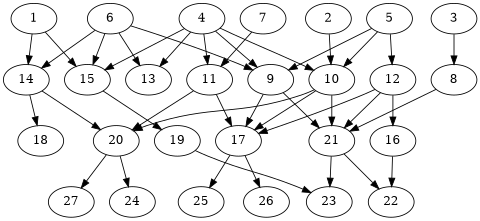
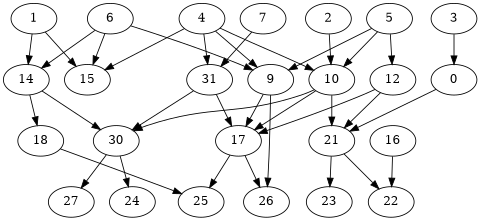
  digraph {
    node [alpha=0.08]
    1 [expect_size=15923601091237220]
    14 [alpha=0.11 expect_size=1042424592948443]
    15 [expect_size=690131329419454464]
-   20 [alpha=0.09 expect_size=230113587524818016]
+   20 [alpha=0.09 expect_size=230113587524818016 label=30]
    18 [alpha=0.15 expect_size=144464267349634056192]
-   19 [alpha=0.05 expect_size=588363699576635392]
    24 [alpha=0.14 expect_size=6122032256457020]
    27 [alpha=0.09 expect_size=7694410985498695]
    25 [alpha=0.03 expect_size=18823825585606754304]
    23 [alpha=0.18 expect_size=159239947786867703808]
    2 [alpha=0.14 expect_size=1002498721915595]
    10 [alpha=0.19 expect_size=228218122777980305408]
    21 [alpha=0.06 expect_size=77243818587455488]
    17 [alpha=0.13 expect_size=1875322807320727]
    22 [alpha=0.17 expect_size=13847519368393886]
    26 [alpha=0.04 expect_size=663856874944464]
    3 [alpha=0.03 expect_size=198720745147203584]
-   8 [alpha=0.13 expect_size=1300207602287594]
+   8 [alpha=0.13 expect_size=1300207602287594 label=0]
    4 [alpha=0.16 expect_size=2484911129801267]
    9 [alpha=0.13 expect_size=3894801668422557]
-   11 [expect_size=268130651031520411648]
-   13 [alpha=0.12 expect_size=88690020410600718336]
+   11 [expect_size=268130651031520411648 label=31]
    5 [alpha=0.02 expect_size=1733643506383562]
    12 [alpha=0.11 expect_size=270724760441432]
    16 [alpha=0.11 expect_size=391398205800368]
    6 [alpha=0.06 expect_size=11281367794525550]
    7 [alpha=0.15 expect_size=5913708593152000000]
    1 -> 14
    1 -> 15
    14 -> 20
    14 -> 18
-   15 -> 19
    20 -> 24
    20 -> 27
-   19 -> 23
+   18 -> 25
    2 -> 10
    10 -> 20
    10 -> 21
    10 -> 17
    21 -> 23
    21 -> 22
    17 -> 25
    17 -> 26
    3 -> 8
    8 -> 21
    4 -> 15
    4 -> 10
    4 -> 9
    4 -> 11
-   4 -> 13
-   9 -> 21
+   9 -> 26
    9 -> 17
    11 -> 20
    11 -> 17
    5 -> 10
    5 -> 9
    5 -> 12
    12 -> 21
    12 -> 17
-   12 -> 16
    16 -> 22
    6 -> 14
    6 -> 15
    6 -> 9
-   6 -> 13
    7 -> 11
  }
